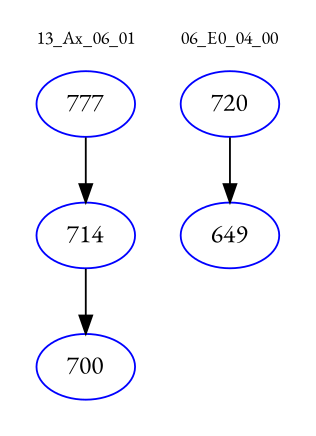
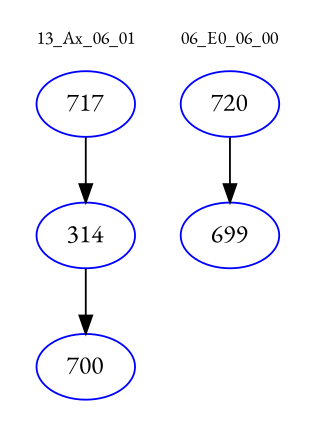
  digraph {
    fontname="EB Garamond"
    node [color=blue fontname="EB Garamond"]
    edge [color=black fontname="EB Garamond"]
-   n1 [label=714]
+   n1 [label=314]
    n2 [label=700]
-   n3 [label=777]
+   n3 [label=717]
    n4 [label=720]
-   n5 [label=649]
+   n5 [label=699]
    subgraph cluster_1 {
      color=white
      fontsize=10
      label="13_Ax_06_01"
      n1
      n2
      n3
    }
    subgraph cluster_2 {
      color=white
      fontsize=10
-     label="06_E0_04_00"
+     label="06_E0_06_00"
      n4
      n5
    }
    n1 -> n2
    n3 -> n1
    n4 -> n5
  }
